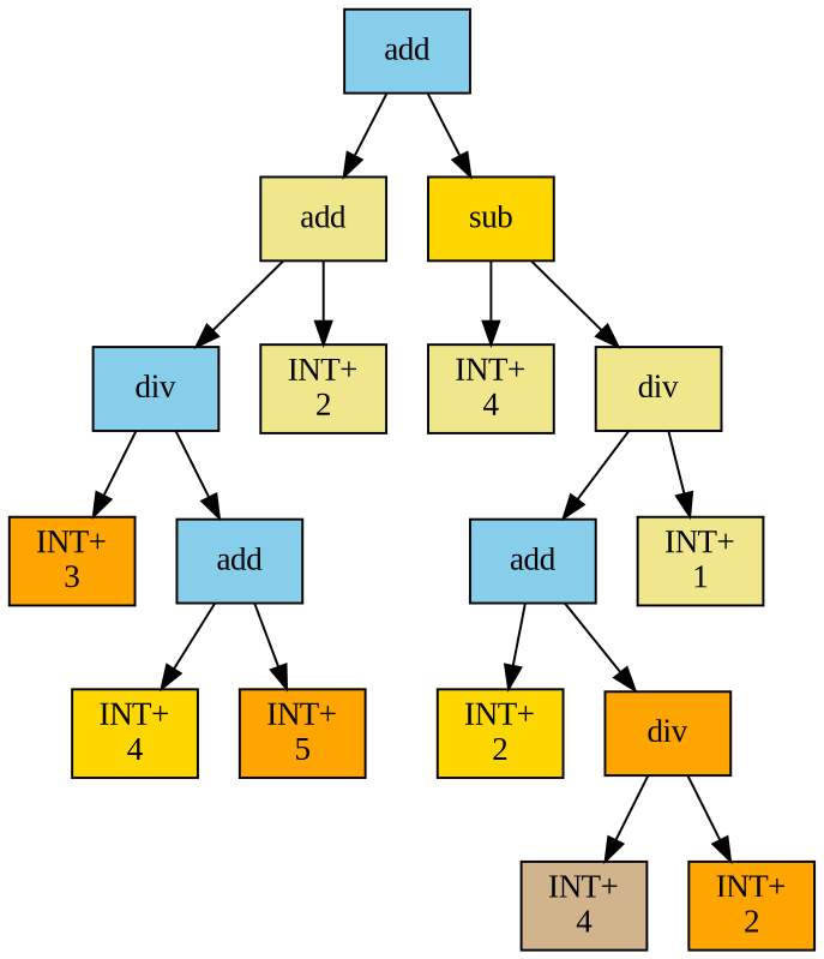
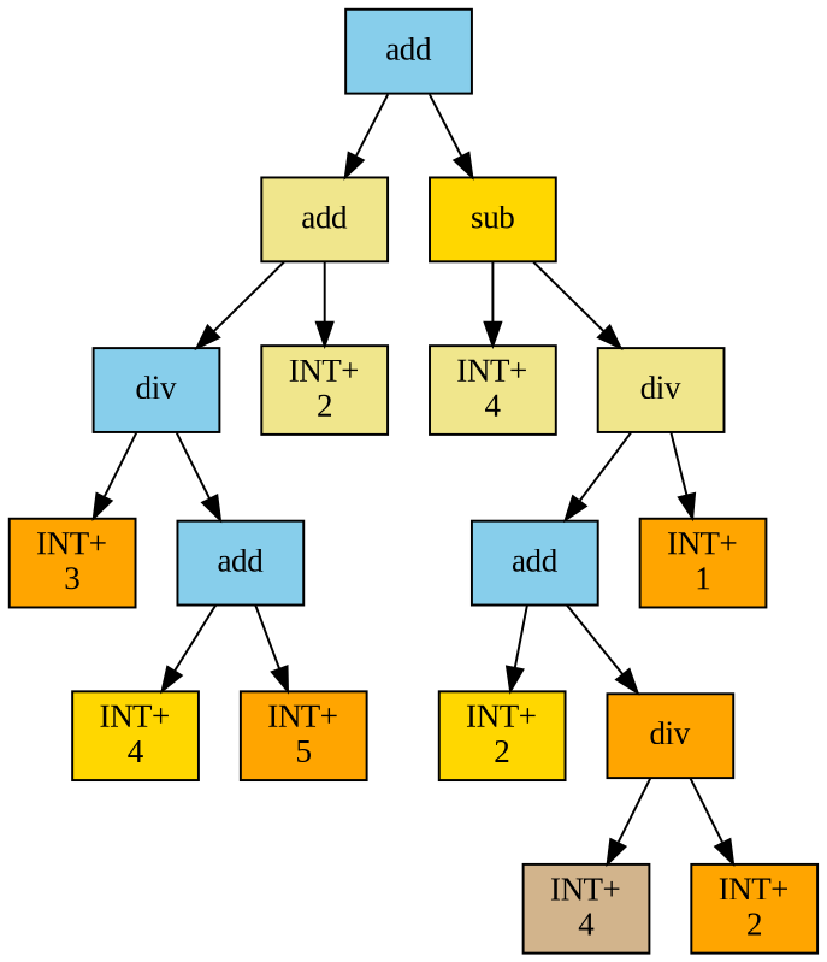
  digraph {
    fontname="Liberation Serif"
    node [fillcolor=orange fontname="Liberation Serif" shape=box style=filled]
    edge [fontname="Liberation Serif"]
    n1 [fillcolor=skyblue label=add]
    n2 [fillcolor=khaki label=add]
    n3 [fillcolor=gold label=sub]
    n4 [fillcolor=skyblue label=div]
    n5 [fillcolor=khaki label="INT+\n2"]
    n6 [fillcolor=khaki label="INT+\n4"]
    n7 [fillcolor=khaki label=div]
    n8 [label="INT+\n3"]
    n9 [fillcolor=skyblue label=add]
    n10 [fillcolor=gold label="INT+\n4"]
    n11 [label="INT+\n5"]
    n12 [fillcolor=skyblue label=add]
-   n13 [fillcolor=khaki label="INT+\n1"]
+   n13 [label="INT+\n1"]
    n14 [fillcolor=gold label="INT+\n2"]
    n15 [label=div]
    n16 [fillcolor=tan label="INT+\n4"]
    n17 [label="INT+\n2"]
    n1 -> n2
    n1 -> n3
    n2 -> n4
    n2 -> n5
    n3 -> n6
    n3 -> n7
    n4 -> n8
    n4 -> n9
    n7 -> n12
    n7 -> n13
    n9 -> n10
    n9 -> n11
    n12 -> n14
    n12 -> n15
    n15 -> n16
    n15 -> n17
  }
